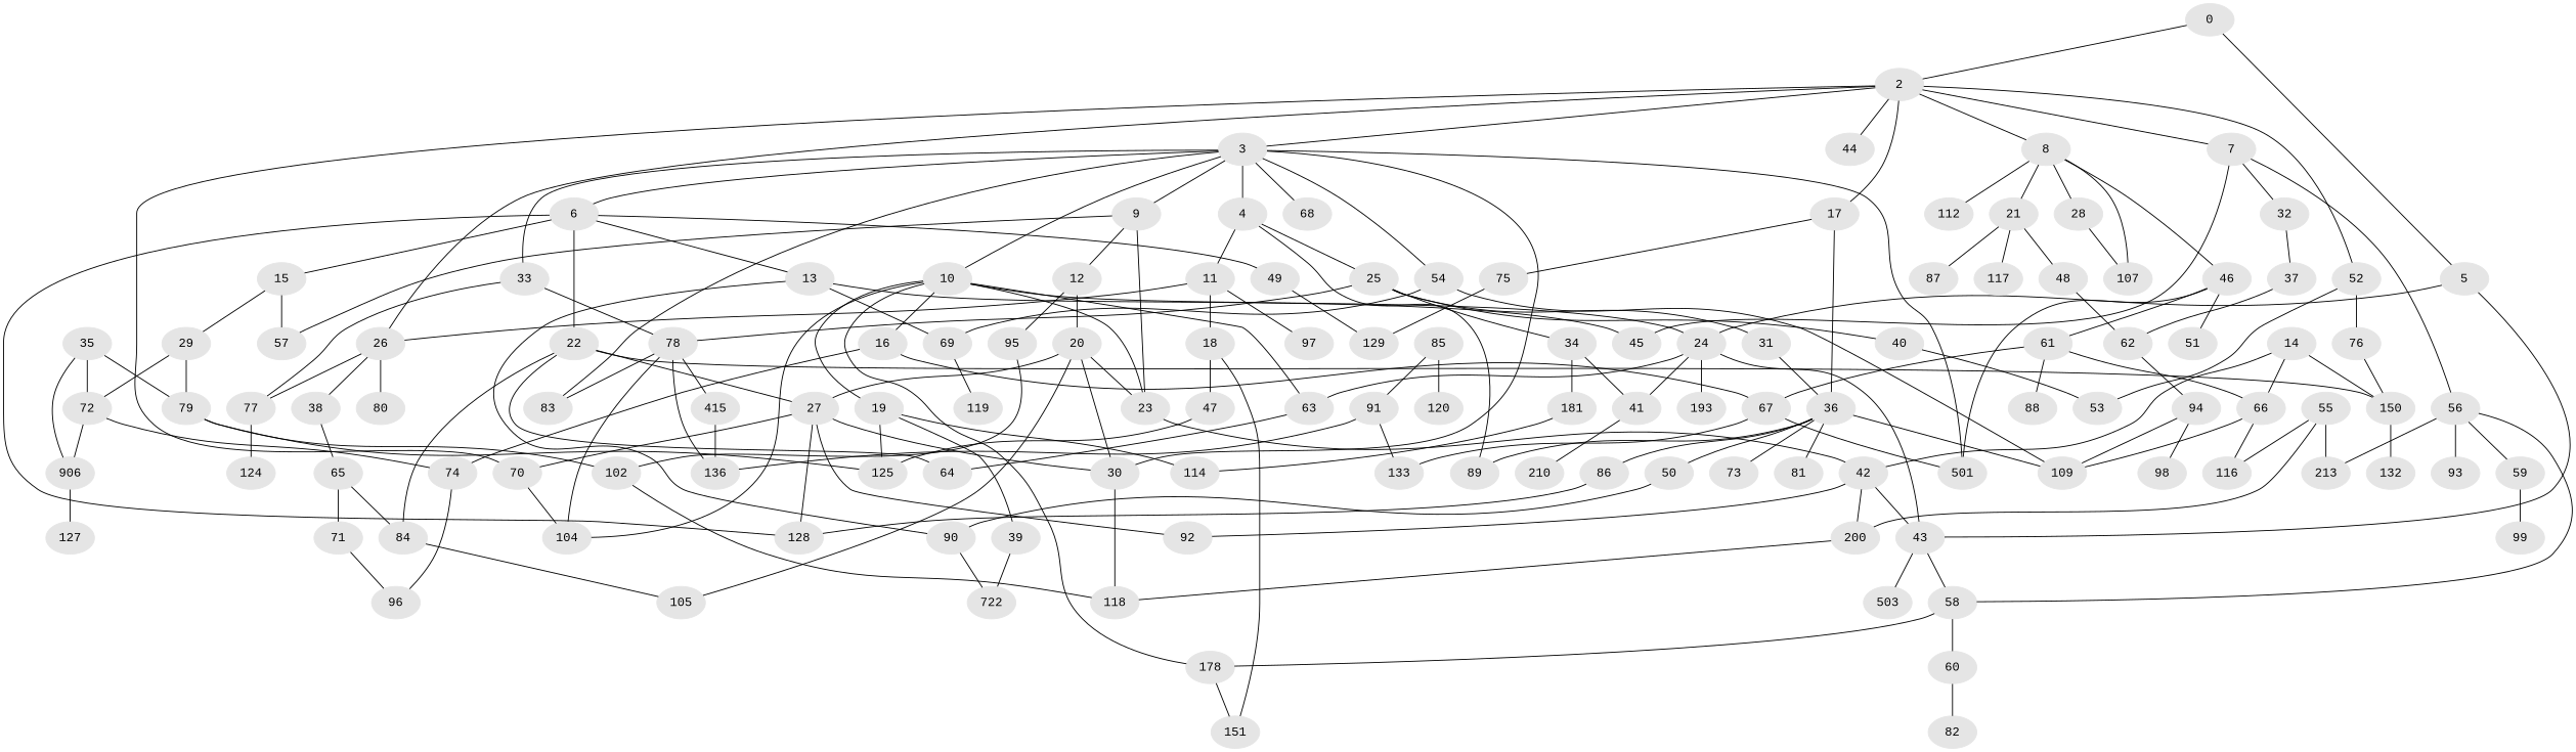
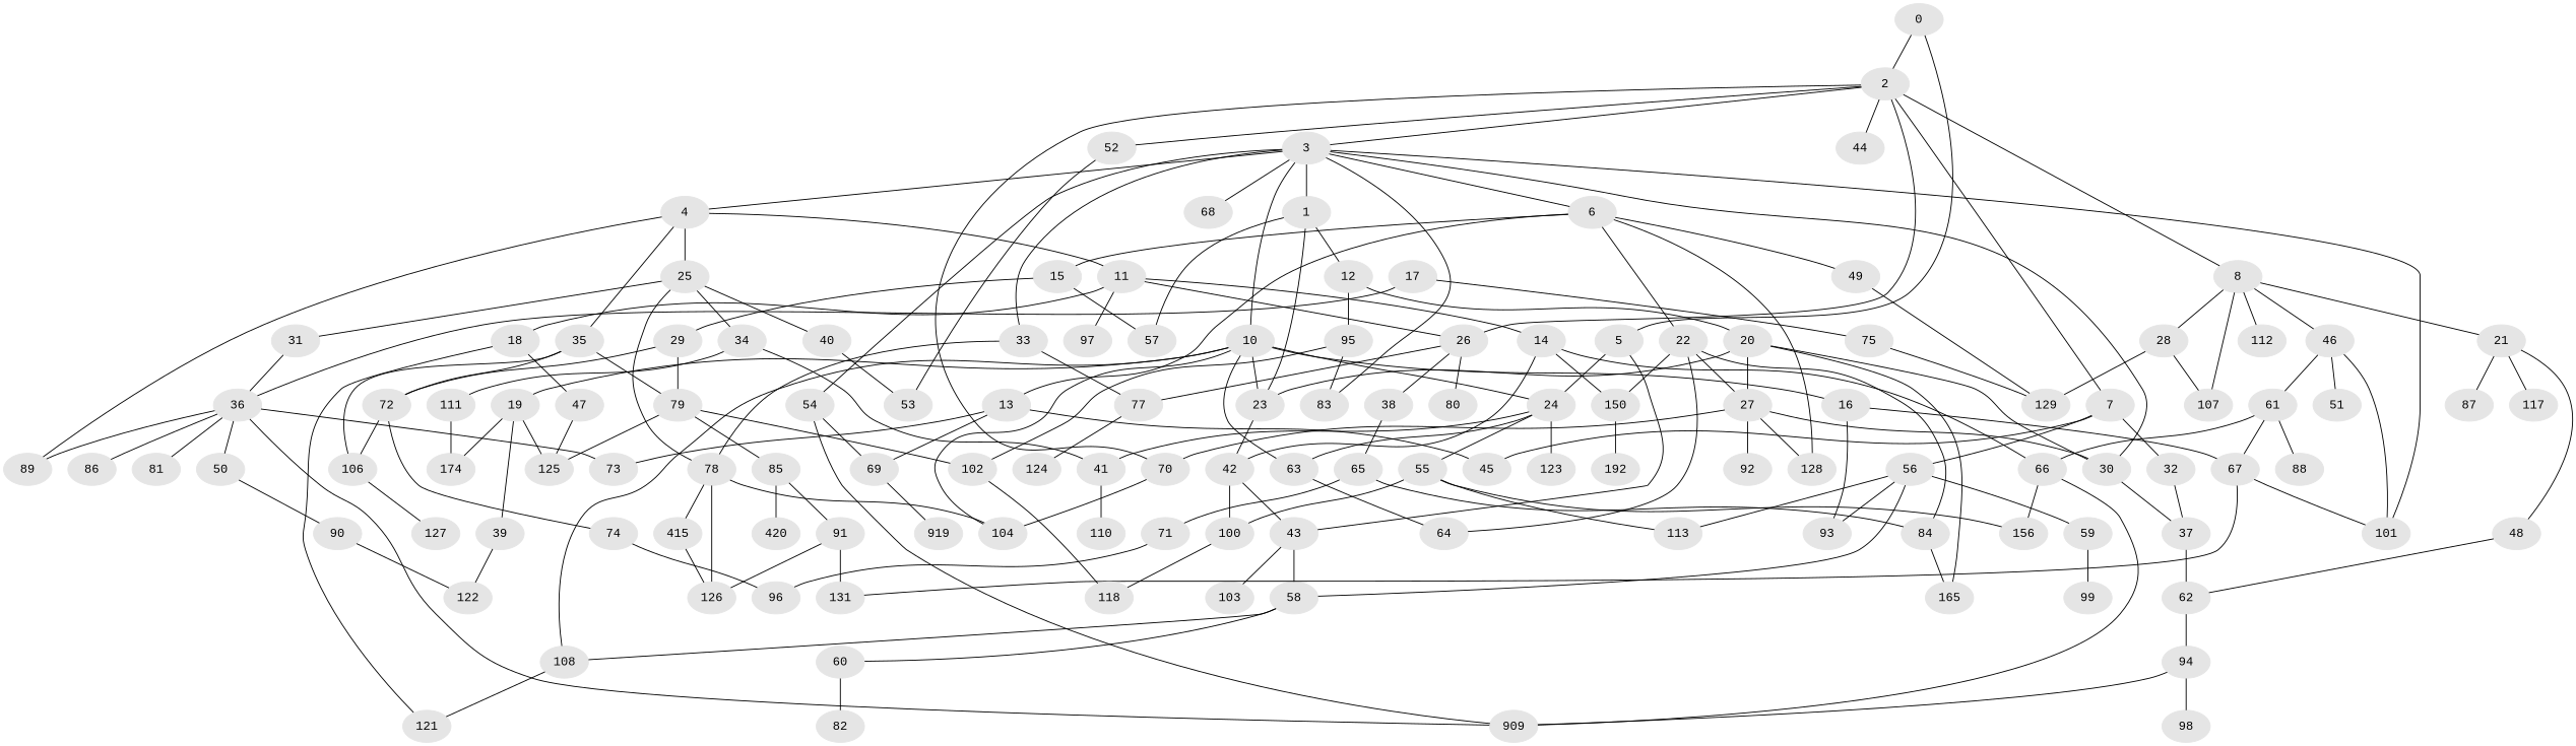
  graph {
    fontname="Liberation Mono"
    node [color=gray90 fontname="Liberation Mono" style=filled]
    edge [fontname="Liberation Mono"]
    n1 [label=0]
    2
    5
    3
    7
    8
    17
    26
    44
    52
    70
    24
    43
    4
    6
-   9
+   9 [label=1]
    10
    30
    33
    54
    68
    83
-   101 [label=501]
+   101
    32
    45
    56
    21
    28
    46
    107
    112
    36
    75
    38
    77
    80
    53
-   76
    104
    11
    25
    35
    89
    13
    15
    22
    49
    128
    12
    23
    57
    16
    19
    63
-   108 [label=178]
+   108
    37
    78
    69
-   109
+   109 [label=909]
    14
    18
    97
    31
    34
    40
    72
    79
-   106 [label=906]
+   106
    41
    55
-   123 [label=193]
+   123
    58
-   103 [label=503]
+   103
    90
    29
    n76 [label=150]
    27
    64
    84
    129
    93
-   113 [label=213]
+   113
    59
    48
    87
    117
    51
    61
    20
    95
    42
    67
    39
-   114
+   114 [label=174]
    125
-   121 [label=151]
+   121
    66
    47
-   105
+   105 [label=165]
    102
-   119
-   122 [label=722]
+   119 [label=919]
+   122
    92
-   100 [label=200]
-   116
-   132
-   131 [label=133]
+   100
+   116 [label=156]
+   132 [label=192]
+   131
    50
    73
    81
    86
    62
-   110 [label=210]
-   111 [label=181]
+   110
+   111
    n115 [label=415]
-   126 [label=136]
+   126
    65
    124
    74
    85
    127
    94
    71
    118
    60
    88
    99
    82
    98
    96
    91
-   120
+   120 [label=420]
    n1 -- 2
    n1 -- 5
    2 -- 3
    2 -- 7
    2 -- 8
-   2 -- 17
    2 -- 26
    2 -- 44
    2 -- 52
    2 -- 70
    5 -- 24
    5 -- 43
    3 -- 4
    3 -- 6
    3 -- 9
    3 -- 10
    3 -- 30
    3 -- 33
    3 -- 54
    3 -- 68
    3 -- 83
    3 -- 101
    7 -- 32
    7 -- 45
    7 -- 56
    8 -- 21
    8 -- 28
    8 -- 46
    8 -- 107
    8 -- 112
    17 -- 36
    17 -- 75
    26 -- 38
    26 -- 77
    26 -- 80
    52 -- 53
-   52 -- 76
    70 -- 104
    24 -- 63
    24 -- 41
-   24 -- 43
+   24 -- 55
    24 -- 123
    43 -- 58
    43 -- 103
    4 -- 11
    4 -- 25
+   4 -- 35
    4 -- 89
    6 -- 13
    6 -- 15
    6 -- 22
    6 -- 49
    6 -- 128
    9 -- 12
    9 -- 23
    9 -- 57
    10 -- 24
    10 -- 104
    10 -- 23
    10 -- 16
    10 -- 19
    10 -- 63
    10 -- 108
-   30 -- 118
+   30 -- 37
    33 -- 77
    33 -- 78
    54 -- 69
    54 -- 109
    32 -- 37
    56 -- 58
    56 -- 93
    56 -- 113
    56 -- 59
    21 -- 48
    21 -- 87
    21 -- 117
    28 -- 107
+   28 -- 129
    46 -- 101
    46 -- 51
    46 -- 61
    36 -- 89
    36 -- 109
    36 -- 50
    36 -- 73
    36 -- 81
    36 -- 86
    75 -- 129
    38 -- 65
    77 -- 124
-   76 -- n76
    11 -- 26
+   11 -- 14
    11 -- 18
    11 -- 97
    25 -- 78
    25 -- 31
    25 -- 34
    25 -- 40
    35 -- 72
    35 -- 79
    35 -- 106
    13 -- 45
    13 -- 69
-   13 -- 90
+   13 -- 73
    15 -- 57
    15 -- 29
    22 -- n76
    22 -- 27
    22 -- 64
    22 -- 84
    49 -- 129
    12 -- 20
    12 -- 95
    23 -- 42
-   16 -- 74
+   16 -- 93
    16 -- 67
    19 -- 39
    19 -- 114
    19 -- 125
    63 -- 64
    108 -- 121
    37 -- 62
-   78 -- 83
+   95 -- 83
    78 -- 104
    78 -- n115
    78 -- 126
    69 -- 119
    14 -- n76
    14 -- 42
    14 -- 66
    18 -- 121
    18 -- 47
    31 -- 36
    34 -- 41
    34 -- 111
    40 -- 53
    72 -- 106
    72 -- 74
    79 -- 125
    79 -- 102
+   79 -- 85
    106 -- 127
    41 -- 110
    55 -- 113
    55 -- 100
    55 -- 116
    58 -- 108
    58 -- 60
    90 -- 122
    29 -- 72
    29 -- 79
    n76 -- 132
    27 -- 70
    27 -- 30
    27 -- 128
    27 -- 92
    84 -- 105
    59 -- 99
    48 -- 62
    61 -- 67
    61 -- 66
    61 -- 88
    20 -- 30
    20 -- 23
    20 -- 27
    20 -- 105
    95 -- 102
    42 -- 43
-   42 -- 92
    42 -- 100
    67 -- 101
    67 -- 131
    39 -- 122
    66 -- 109
    66 -- 116
    47 -- 125
    102 -- 118
    100 -- 118
    50 -- 90
-   86 -- 128
    62 -- 94
    111 -- 114
    n115 -- 126
    65 -- 84
    65 -- 71
    74 -- 96
    85 -- 91
    85 -- 120
    94 -- 109
    94 -- 98
    71 -- 96
    60 -- 82
    91 -- 131
    91 -- 126
  }
